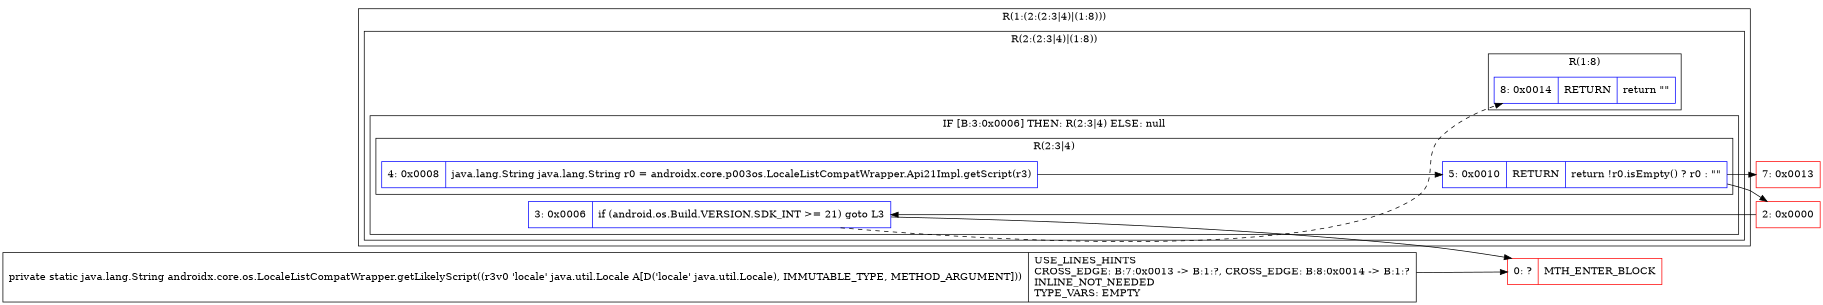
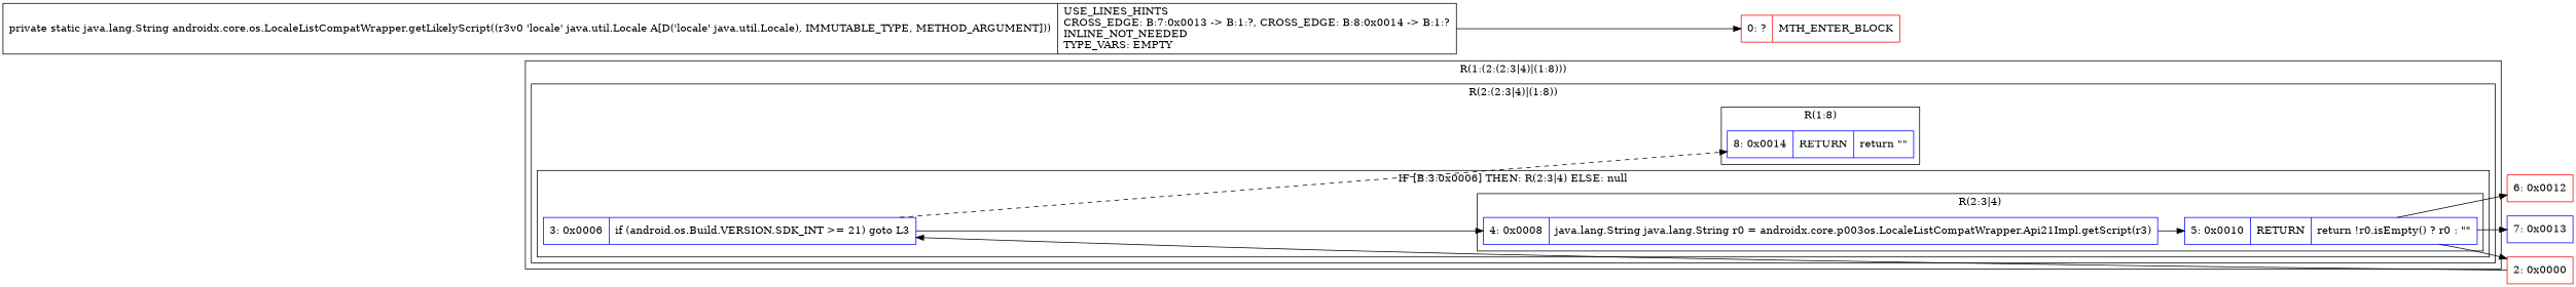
  digraph {
    rankdir=LR
    node [color=blue shape=record]
    n1 [label="{4\:\ 0x0008|java.lang.String java.lang.String r0 = androidx.core.p003os.LocaleListCompatWrapper.Api21Impl.getScript(r3)\l}"]
    n2 [label="{5\:\ 0x0010|RETURN\l|return !r0.isEmpty() ? r0 : \"\"\l}"]
    n3 [label="{3\:\ 0x0006|if (android.os.Build.VERSION.SDK_INT \>= 21) goto L3\l}"]
    n4 [label="{8\:\ 0x0014|RETURN\l|return \"\"\l}"]
-   n6 [color=red label="{7\:\ 0x0013}"]
+   n5 [color=red label="{6\:\ 0x0012}"]
+   n6 [label="{7\:\ 0x0013}"]
    n7 [color=red label="{2\:\ 0x0000}"]
    n8 [color=red label="{0\:\ ?|MTH_ENTER_BLOCK\l}"]
    n9 [label="{private static java.lang.String androidx.core.os.LocaleListCompatWrapper.getLikelyScript((r3v0 'locale' java.util.Locale A[D('locale' java.util.Locale), IMMUTABLE_TYPE, METHOD_ARGUMENT]))  | USE_LINES_HINTS\lCROSS_EDGE: B:7:0x0013 \-\> B:1:?, CROSS_EDGE: B:8:0x0014 \-\> B:1:?\lINLINE_NOT_NEEDED\lTYPE_VARS: EMPTY\l}" color=""]
    subgraph cluster_1 {
      label="R(1:(2:(2:3|4)|(1:8)))"
      subgraph cluster_2 {
        label="R(2:(2:3|4)|(1:8))"
        subgraph cluster_3 {
          label="IF [B:3:0x0006] THEN: R(2:3|4) ELSE: null"
          n3
          subgraph cluster_4 {
            label="R(2:3|4)"
            n1
            n2
          }
        }
        subgraph cluster_5 {
          label="R(1:8)"
          n4
        }
      }
    }
    n1 -> n2
+   n2 -> n5
    n2 -> n6
    n2 -> n7
-   n3 -> n8
+   n3 -> n1
    n3 -> n4 [style=dashed]
    n7 -> n3
    n9 -> n8
  }
